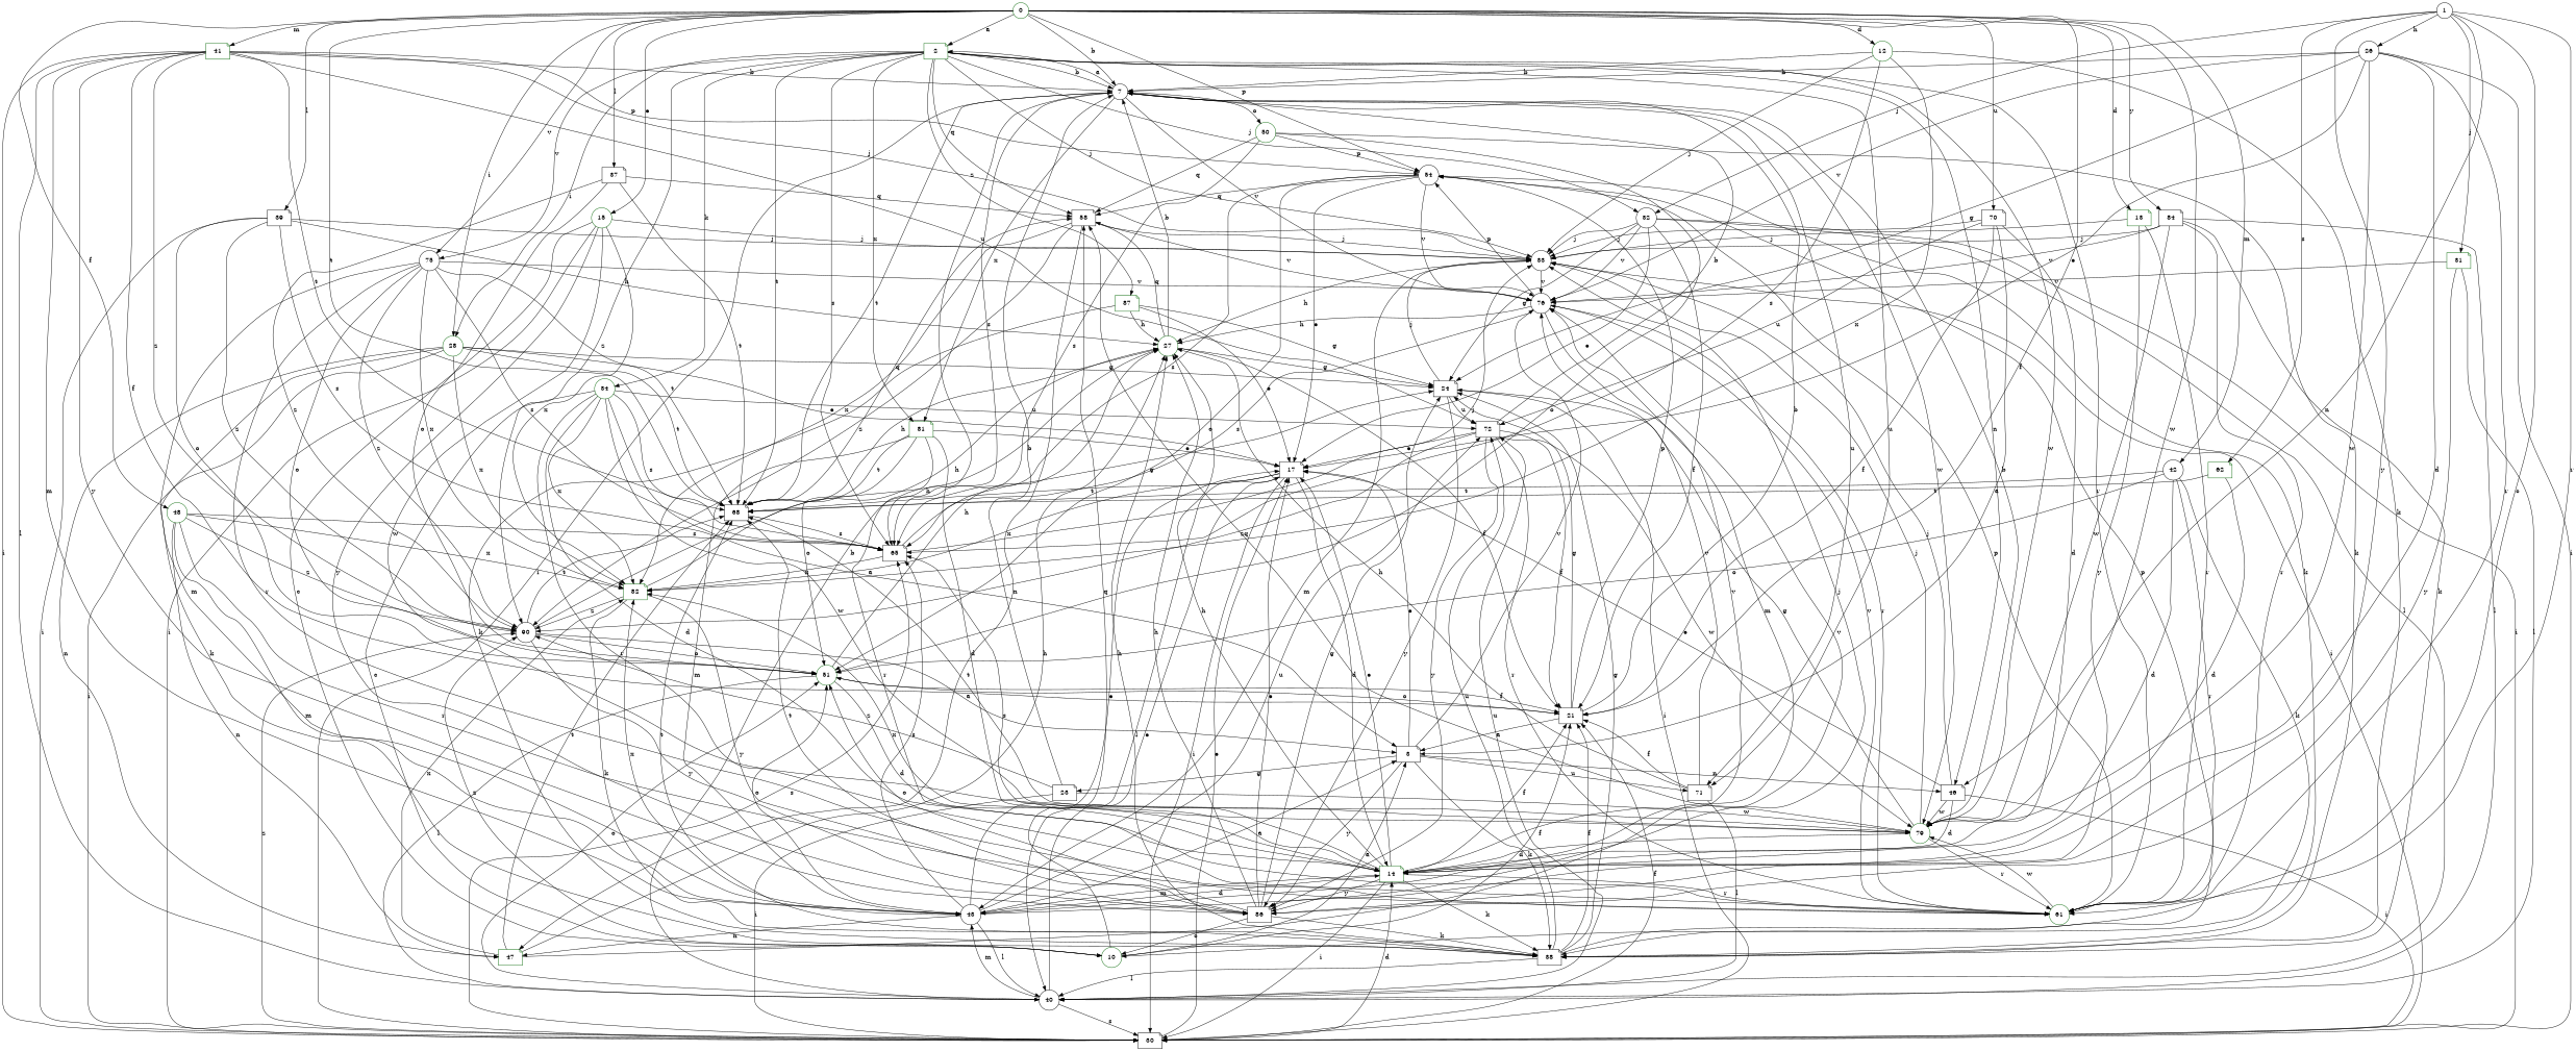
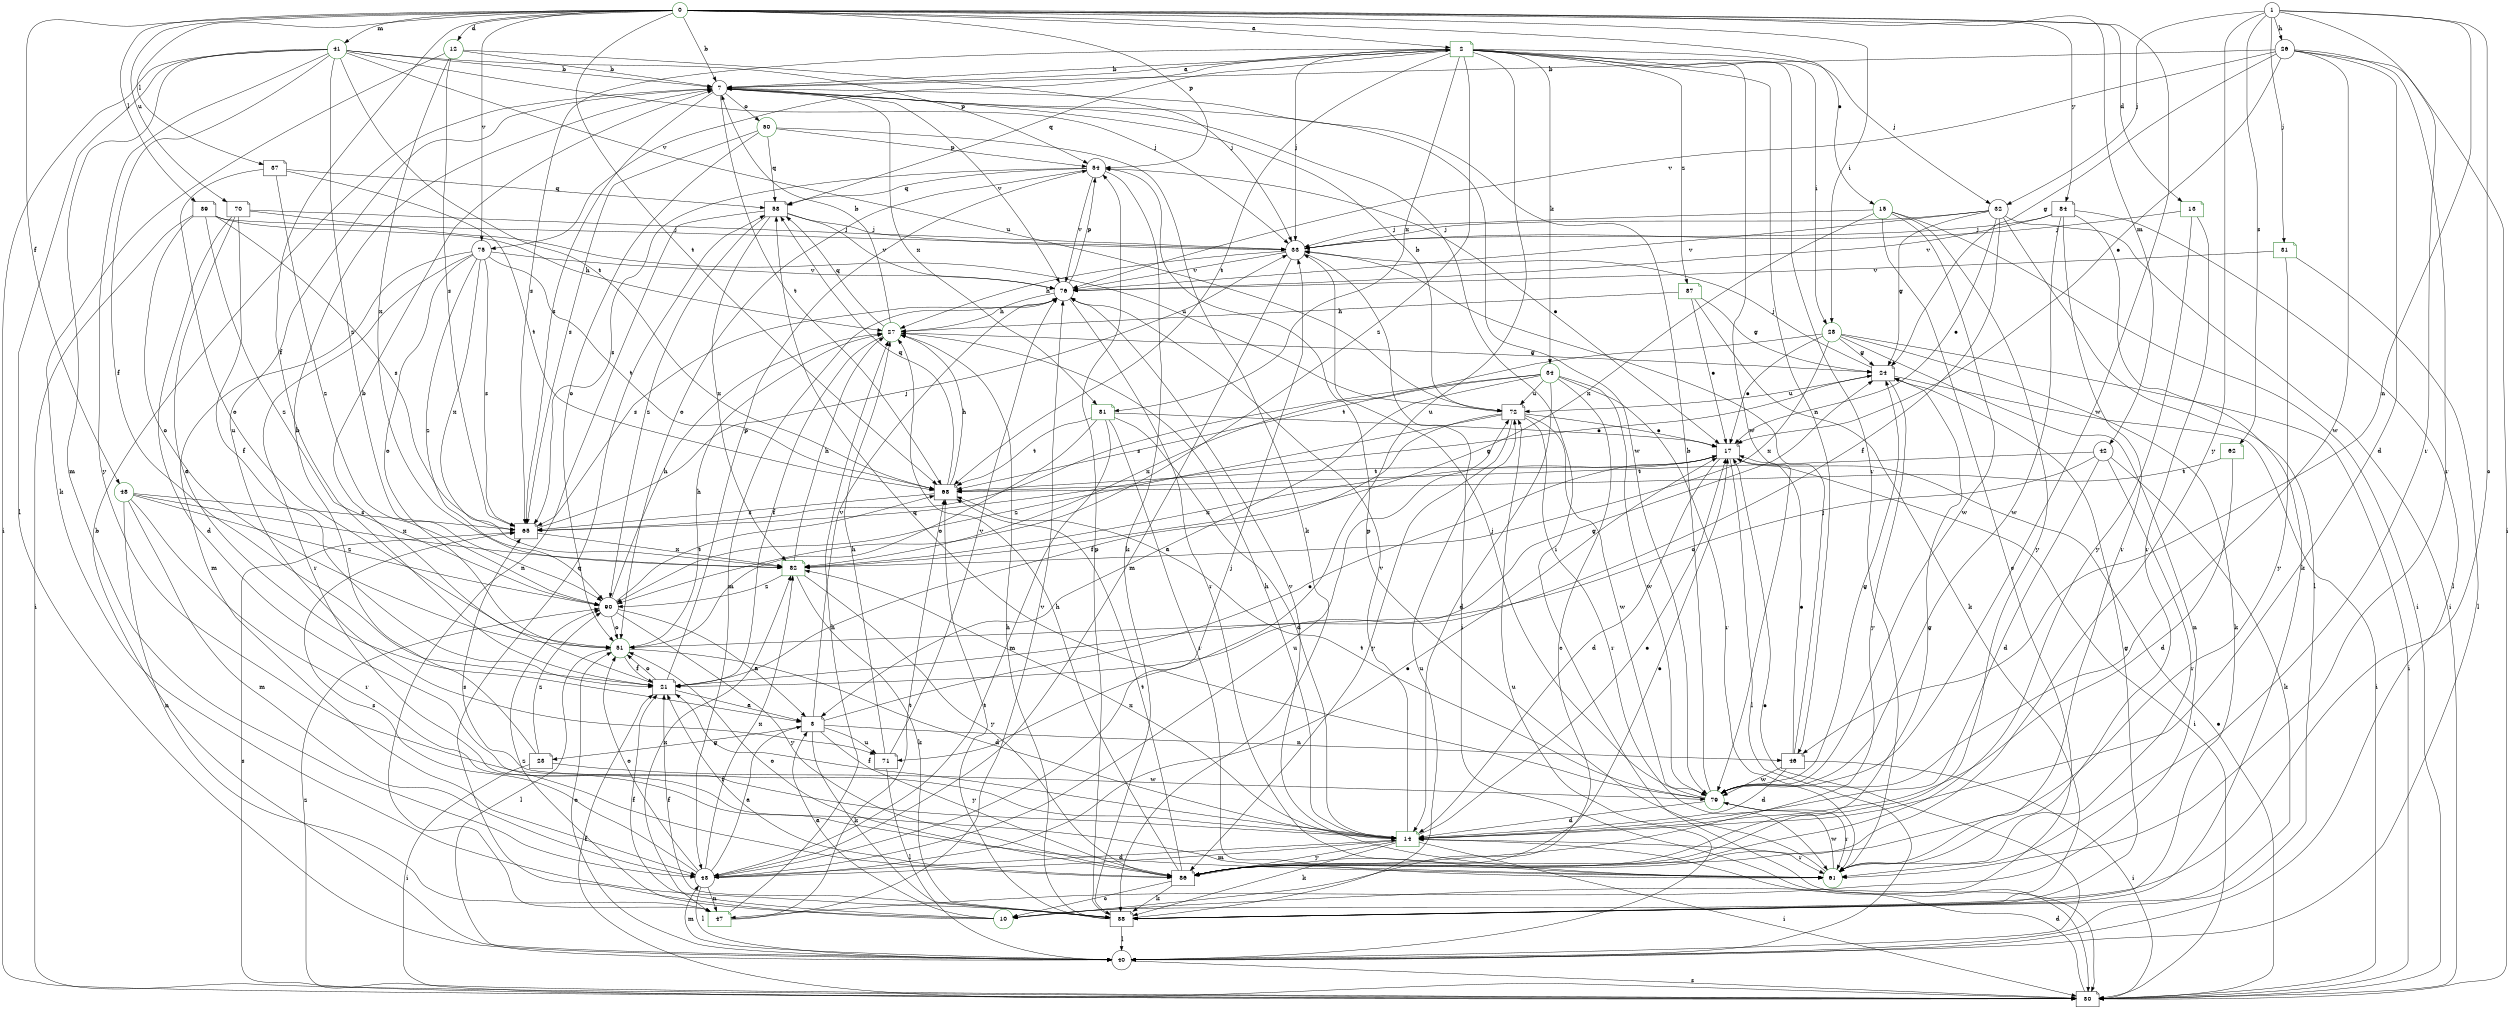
  strict digraph {
    node [color=black shape=note]
    0 [color=darkgreen shape=circle]
    2 [color=darkgreen]
    7 [shape=circle]
    12 [color=darkgreen shape=circle]
    13 [color=darkgreen]
    15 [color=darkgreen shape=circle]
    n7 [color=darkgreen label=48 shape=circle]
    21
    28 [color=darkgreen shape=circle]
    37
    39
-   41 [color=darkgreen]
+   41 [color=darkgreen shape=circle]
    42 [shape=circle]
    54 [shape=circle]
    68
    70
    75 [shape=circle]
    79 [color=darkgreen shape=circle]
    84
    32 [shape=circle]
    46
    61 [color=darkgreen shape=circle]
    33 [shape=circle]
    34 [color=darkgreen shape=circle]
    58
    65
    71
    81 [color=darkgreen]
    87 [color=darkgreen]
    90 [shape=circle]
    76 [shape=circle]
    30
    50 [color=darkgreen shape=circle]
    n34 [label=38]
    82 [color=darkgreen]
    86
    10 [color=darkgreen shape=circle]
    43 [shape=circle]
    47 [color=darkgreen]
    3
    24
    51 [color=darkgreen shape=circle]
    17
    27 [color=darkgreen shape=circle]
    40 [shape=circle]
    72
    14 [color=darkgreen]
    1 [shape=circle]
    26 [shape=circle]
    31 [color=darkgreen]
    62 [color=darkgreen]
    23
    0 -> 2 [label=a]
    0 -> 7 [label=b]
    0 -> 12 [label=d]
    0 -> 13 [label=d]
    0 -> 15 [label=e]
    0 -> n7 [label=f]
    0 -> 21 [label=f]
    0 -> 28 [label=i]
    0 -> 37 [label=l]
    0 -> 39 [label=l]
    0 -> 41 [label=m]
    0 -> 42 [label=m]
    0 -> 54 [label=p]
    0 -> 68 [label=t]
    0 -> 70 [label=u]
    0 -> 75 [label=v]
    0 -> 79 [label=w]
    0 -> 84 [label=y]
    2 -> 7 [label=b]
    2 -> 28 [label=i]
    2 -> 68 [label=t]
    2 -> 75 [label=v]
    2 -> 79 [label=w]
    2 -> 32 [label=j]
    2 -> 46 [label=n]
    2 -> 61 [label=r]
    2 -> 33 [label=j]
    2 -> 34 [label=k]
    2 -> 58 [label=q]
    2 -> 65 [label=s]
    2 -> 71 [label=u]
    2 -> 81 [label=x]
    2 -> 87 [label=z]
    2 -> 90 [label=z]
    7 -> 2 [label=a]
    7 -> 68 [label=t]
    7 -> 79 [label=w]
    7 -> 65 [label=s]
    7 -> 71 [label=u]
    7 -> 81 [label=x]
    7 -> 76 [label=v]
    7 -> 30 [label=i]
    7 -> 50 [label=o]
    12 -> 7 [label=b]
    12 -> 33 [label=j]
    12 -> 65 [label=s]
    12 -> n34 [label=k]
    12 -> 82 [label=x]
    13 -> 61 [label=r]
    13 -> 33 [label=j]
    13 -> 86 [label=y]
    15 -> 79 [label=w]
    15 -> 33 [label=j]
    15 -> 30 [label=i]
    15 -> 82 [label=x]
    15 -> 86 [label=y]
    15 -> 10 [label=c]
    n7 -> 61 [label=r]
    n7 -> 65 [label=s]
    n7 -> 90 [label=z]
    n7 -> 82 [label=x]
    n7 -> 43 [label=m]
    n7 -> 47 [label=n]
    21 -> 7 [label=b]
    21 -> 54 [label=p]
    21 -> 3 [label=a]
    21 -> 24 [label=g]
    21 -> 51 [label=o]
    28 -> 68 [label=t]
    28 -> 30 [label=i]
    28 -> n34 [label=k]
    28 -> 82 [label=x]
    28 -> 47 [label=n]
    28 -> 24 [label=g]
    28 -> 17 [label=e]
    37 -> 68 [label=t]
    37 -> 58 [label=q]
    37 -> 90 [label=z]
    37 -> 51 [label=o]
    39 -> 33 [label=j]
    39 -> 65 [label=s]
    39 -> 90 [label=z]
    39 -> 30 [label=i]
    39 -> 51 [label=o]
    39 -> 27 [label=h]
    41 -> 7 [label=b]
    41 -> 21 [label=f]
    41 -> 54 [label=p]
    41 -> 68 [label=t]
    41 -> 33 [label=j]
    41 -> 90 [label=z]
    41 -> 30 [label=i]
    41 -> 86 [label=y]
    41 -> 43 [label=m]
    41 -> 40 [label=l]
    41 -> 72 [label=u]
    42 -> 68 [label=t]
    42 -> 61 [label=r]
    42 -> n34 [label=k]
    42 -> 51 [label=o]
    42 -> 14 [label=d]
    54 -> 58 [label=q]
    54 -> 65 [label=s]
    54 -> 76 [label=v]
    54 -> n34 [label=k]
    54 -> 51 [label=o]
    54 -> 17 [label=e]
    68 -> 58 [label=q]
    68 -> 65 [label=s]
    68 -> 27 [label=h]
    70 -> 21 [label=f]
    70 -> 33 [label=j]
    70 -> 3 [label=a]
    70 -> 72 [label=u]
    70 -> 14 [label=d]
    75 -> 68 [label=t]
    75 -> 61 [label=r]
    75 -> 65 [label=s]
    75 -> 90 [label=z]
    75 -> 76 [label=v]
    75 -> 82 [label=x]
    75 -> 43 [label=m]
    75 -> 51 [label=o]
    79 -> 7 [label=b]
    79 -> 68 [label=t]
    79 -> 61 [label=r]
    79 -> 33 [label=j]
    79 -> 58 [label=q]
    79 -> 24 [label=g]
    79 -> 14 [label=d]
    84 -> 79 [label=w]
    84 -> 61 [label=r]
    84 -> 33 [label=j]
    84 -> 76 [label=v]
    84 -> n34 [label=k]
    84 -> 40 [label=l]
    32 -> 21 [label=f]
    32 -> 33 [label=j]
    32 -> 76 [label=v]
    32 -> 30 [label=i]
    32 -> 24 [label=g]
    32 -> 17 [label=e]
    32 -> 40 [label=l]
    46 -> 79 [label=w]
    46 -> 33 [label=j]
    46 -> 30 [label=i]
    46 -> 17 [label=e]
    46 -> 14 [label=d]
    61 -> 54 [label=p]
    61 -> 79 [label=w]
    61 -> 76 [label=v]
    33 -> 76 [label=v]
    33 -> 30 [label=i]
    33 -> 43 [label=m]
    33 -> 27 [label=h]
    34 -> 79 [label=w]
    34 -> 61 [label=r]
    34 -> 65 [label=s]
    34 -> 82 [label=x]
    34 -> 10 [label=c]
    34 -> 3 [label=a]
    34 -> 72 [label=u]
    34 -> 14 [label=d]
    58 -> 33 [label=j]
    58 -> 90 [label=z]
    58 -> 76 [label=v]
    58 -> 82 [label=x]
    58 -> 47 [label=n]
    65 -> 33 [label=j]
    65 -> 82 [label=x]
    65 -> 24 [label=g]
    71 -> 76 [label=v]
    71 -> 27 [label=h]
    71 -> 40 [label=l]
    81 -> 68 [label=t]
    81 -> 61 [label=r]
    81 -> 43 [label=m]
    81 -> 51 [label=o]
    81 -> 17 [label=e]
    81 -> 14 [label=d]
    87 -> n34 [label=k]
    87 -> 24 [label=g]
    87 -> 17 [label=e]
    87 -> 27 [label=h]
    90 -> 68 [label=t]
    90 -> 86 [label=y]
    90 -> 3 [label=a]
    90 -> 51 [label=o]
    90 -> 27 [label=h]
    76 -> 54 [label=p]
    76 -> 61 [label=r]
    76 -> 65 [label=s]
    76 -> 43 [label=m]
    76 -> 27 [label=h]
    30 -> 21 [label=f]
    30 -> 65 [label=s]
    30 -> 90 [label=z]
    30 -> 17 [label=e]
    30 -> 14 [label=d]
    50 -> 54 [label=p]
    50 -> 58 [label=q]
    50 -> 65 [label=s]
    50 -> n34 [label=k]
    50 -> 51 [label=o]
    n34 -> 21 [label=f]
    n34 -> 54 [label=p]
    n34 -> 68 [label=t]
    n34 -> 24 [label=g]
    n34 -> 27 [label=h]
    n34 -> 40 [label=l]
    n34 -> 72 [label=u]
    82 -> 90 [label=z]
    82 -> n34 [label=k]
    82 -> 86 [label=y]
    82 -> 27 [label=h]
-   71 -> 21 [label=f]
+   86 -> 21 [label=f]
    86 -> 68 [label=t]
    86 -> n34 [label=k]
    86 -> 10 [label=c]
    86 -> 24 [label=g]
    86 -> 51 [label=o]
    86 -> 17 [label=e]
    86 -> 27 [label=h]
    10 -> 21 [label=f]
    10 -> 58 [label=q]
    10 -> 90 [label=z]
    10 -> 3 [label=a]
    43 -> 33 [label=j]
    43 -> 65 [label=s]
    43 -> 82 [label=x]
    43 -> 47 [label=n]
    43 -> 3 [label=a]
    43 -> 51 [label=o]
    43 -> 17 [label=e]
    43 -> 40 [label=l]
    43 -> 72 [label=u]
    43 -> 14 [label=d]
    47 -> 68 [label=t]
    47 -> 76 [label=v]
    47 -> 82 [label=x]
    47 -> 27 [label=h]
    3 -> 46 [label=n]
    3 -> 71 [label=u]
    3 -> 76 [label=v]
    3 -> n34 [label=k]
    3 -> 86 [label=y]
    3 -> 17 [label=e]
    3 -> 23 [label=g]
    24 -> 33 [label=j]
    24 -> 30 [label=i]
    24 -> 86 [label=y]
    24 -> 72 [label=u]
    51 -> 21 [label=f]
    51 -> 27 [label=h]
    51 -> 40 [label=l]
    51 -> 14 [label=d]
    17 -> 68 [label=t]
    17 -> 30 [label=i]
    17 -> 82 [label=x]
    17 -> 40 [label=l]
    17 -> 14 [label=d]
    27 -> 7 [label=b]
    27 -> 21 [label=f]
    27 -> 58 [label=q]
    27 -> 24 [label=g]
    40 -> 7 [label=b]
    40 -> 30 [label=s]
    40 -> 43 [label=m]
    40 -> 51 [label=o]
    40 -> 17 [label=e]
    40 -> 72 [label=u]
    72 -> 7 [label=b]
    72 -> 21 [label=f]
    72 -> 79 [label=w]
    72 -> 61 [label=r]
    72 -> 90 [label=z]
    72 -> 86 [label=y]
    72 -> 17 [label=e]
    14 -> 21 [label=f]
    14 -> 61 [label=r]
    14 -> 65 [label=s]
    14 -> 76 [label=v]
    14 -> 30 [label=i]
    14 -> n34 [label=k]
    14 -> 82 [label=x]
    14 -> 86 [label=y]
    14 -> 43 [label=m]
    14 -> 17 [label=e]
    14 -> 27 [label=h]
    1 -> 32 [label=j]
    1 -> 46 [label=n]
    1 -> 61 [label=r]
    1 -> 86 [label=y]
    1 -> 10 [label=c]
    1 -> 26 [label=h]
    1 -> 31 [label=j]
    1 -> 62 [label=s]
    26 -> 7 [label=b]
    26 -> 79 [label=w]
    26 -> 61 [label=r]
    26 -> 76 [label=v]
    26 -> 30 [label=i]
    26 -> 24 [label=g]
    26 -> 17 [label=e]
    26 -> 14 [label=d]
    31 -> 76 [label=v]
    31 -> 86 [label=y]
    31 -> 40 [label=l]
    62 -> 68 [label=t]
    62 -> 14 [label=d]
    23 -> 7 [label=b]
    23 -> 79 [label=w]
    23 -> 90 [label=z]
    23 -> 30 [label=i]
  }
